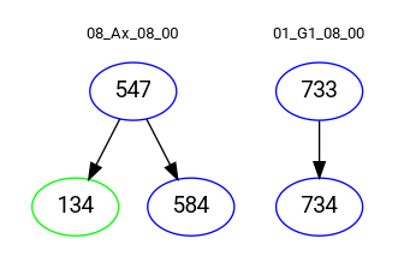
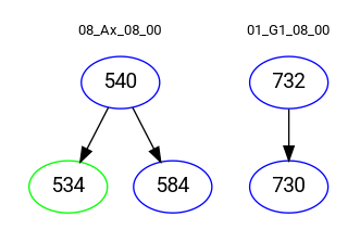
  digraph {
    fontname=Roboto
    node [color=blue fontname=Roboto]
    edge [color=black fontname=Roboto]
-   n1 [label=547]
-   n2 [color=green label=134]
+   n1 [label=540]
+   n2 [color=green label=534]
    n3 [label=584]
-   n4 [label=733]
-   n5 [label=734]
+   n4 [label=732]
+   n5 [label=730]
    subgraph cluster_1 {
      color=white
      fontsize=10
      label="08_Ax_08_00"
      n1
      n2
      n3
    }
    subgraph cluster_2 {
      color=white
      fontsize=10
      label="01_G1_08_00"
      n4
      n5
    }
    n1 -> n2
    n1 -> n3
    n4 -> n5
  }
